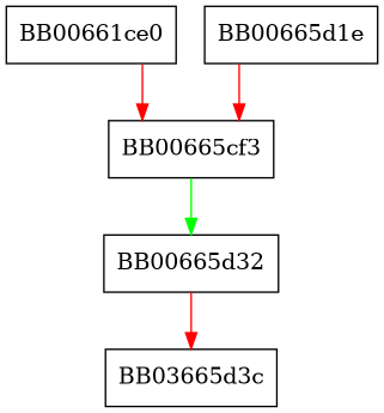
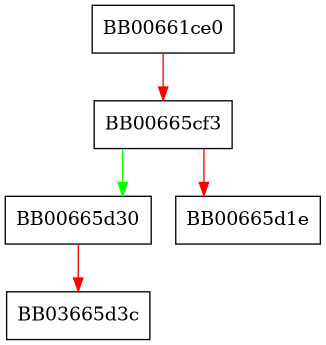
  digraph {
    splines=ortho
    node [shape=box]
    edge [color=red]
    n1 [label=BB00661ce0]
    BB00665cf3
-   BB00665d30 [label=BB00665d32]
+   BB00665d30
    BB00665d1e
    n5 [label=BB03665d3c]
    n1 -> BB00665cf3
    BB00665cf3 -> BB00665d30 [color=green]
-   BB00665d1e -> BB00665cf3
+   BB00665cf3 -> BB00665d1e
    BB00665d30 -> n5
  }
